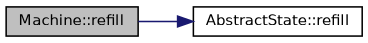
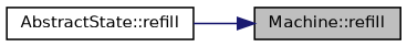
  digraph {
    rankdir=LR
    node [color=black fontname=Helvetica fontsize=10 shape=record style=filled]
    n1 [fillcolor=grey75 fontcolor=black height=0.2 label="Machine::refill" width=0.4]
    n2 [fillcolor=white height=0.2 label="AbstractState::refill" width=0.4]
-   n1 -> n2 [color=midnightblue fontname=Helvetica fontsize=10 labelfontname=Helvetica labelfontsize=10 style=solid]
+   n2 -> n1 [color=midnightblue fontname=Helvetica fontsize=10 labelfontname=Helvetica labelfontsize=10 style=solid]
  }
